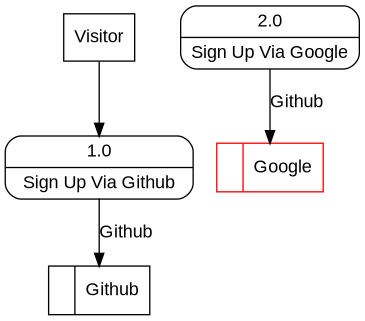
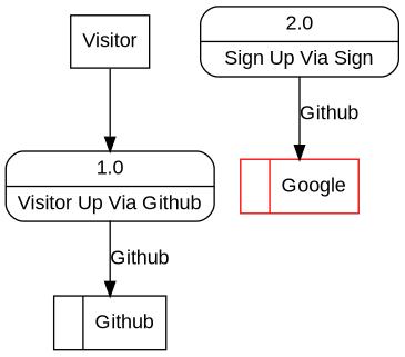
  digraph {
    fontname="Liberation Sans"
    node [fontname="Liberation Sans" shape=record]
    edge [fontname="Liberation Sans"]
    n1 [label="<f0>  |<f1> Github "]
    n2 [color=red label="<f0>  |<f1> Google "]
    n3 [label=Visitor shape=box]
-   n4 [label="{<f0> 1.0|<f1> Sign Up Via Github }" shape=Mrecord]
-   n5 [label="{<f0> 2.0|<f1> Sign Up Via Google }" shape=Mrecord]
+   n4 [label="{<f0> 1.0|<f1> Visitor Up Via Github }" shape=Mrecord]
+   n5 [label="{<f0> 2.0|<f1> Sign Up Via Sign }" shape=Mrecord]
    n3 -> n4
    n4 -> n1 [label=Github]
    n5 -> n2 [label=Github]
  }
